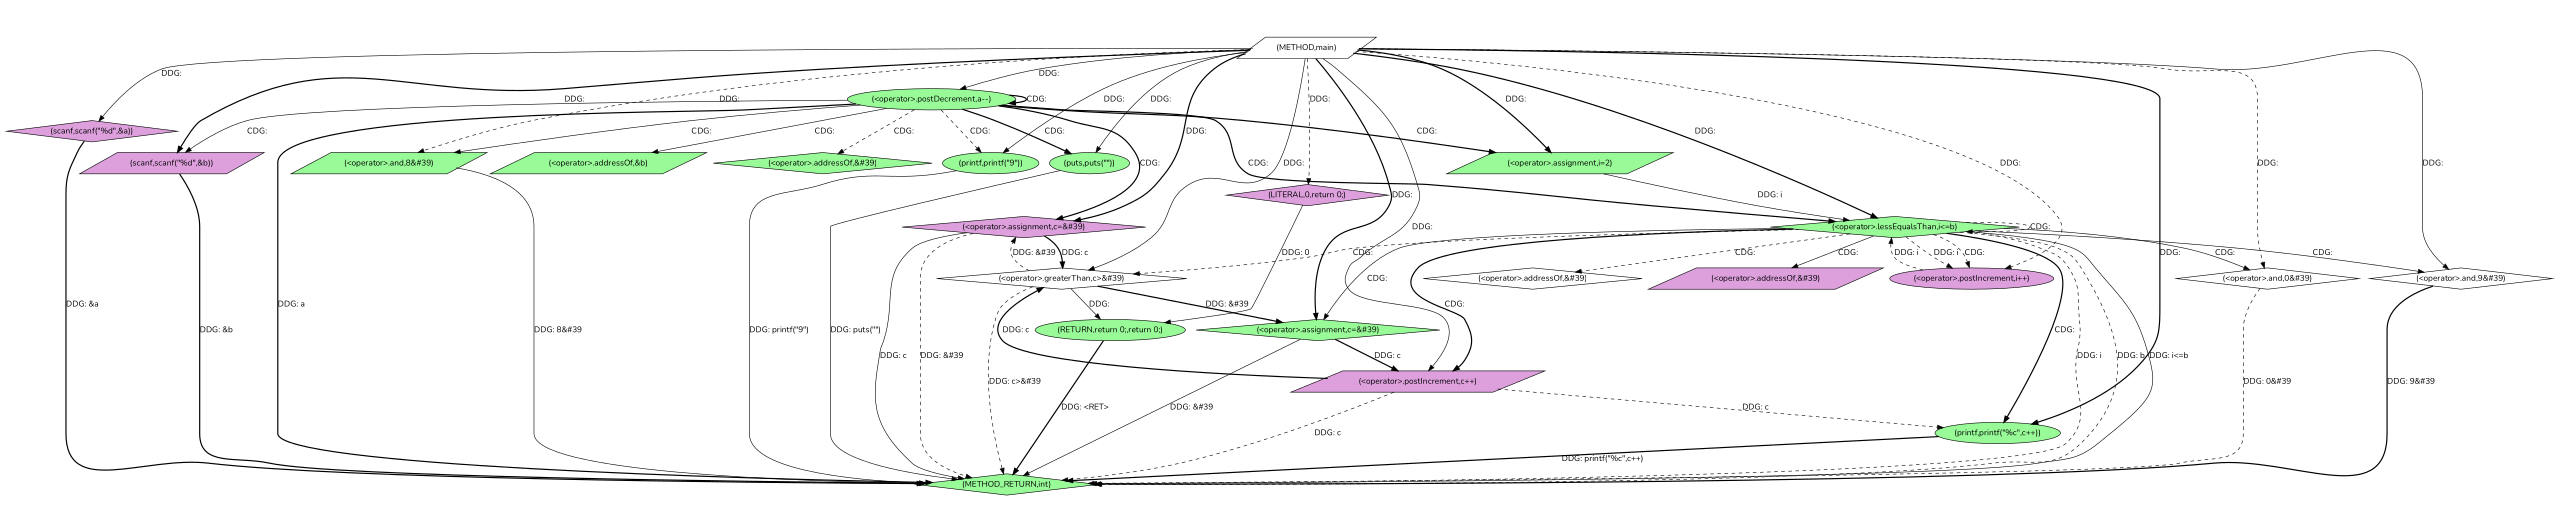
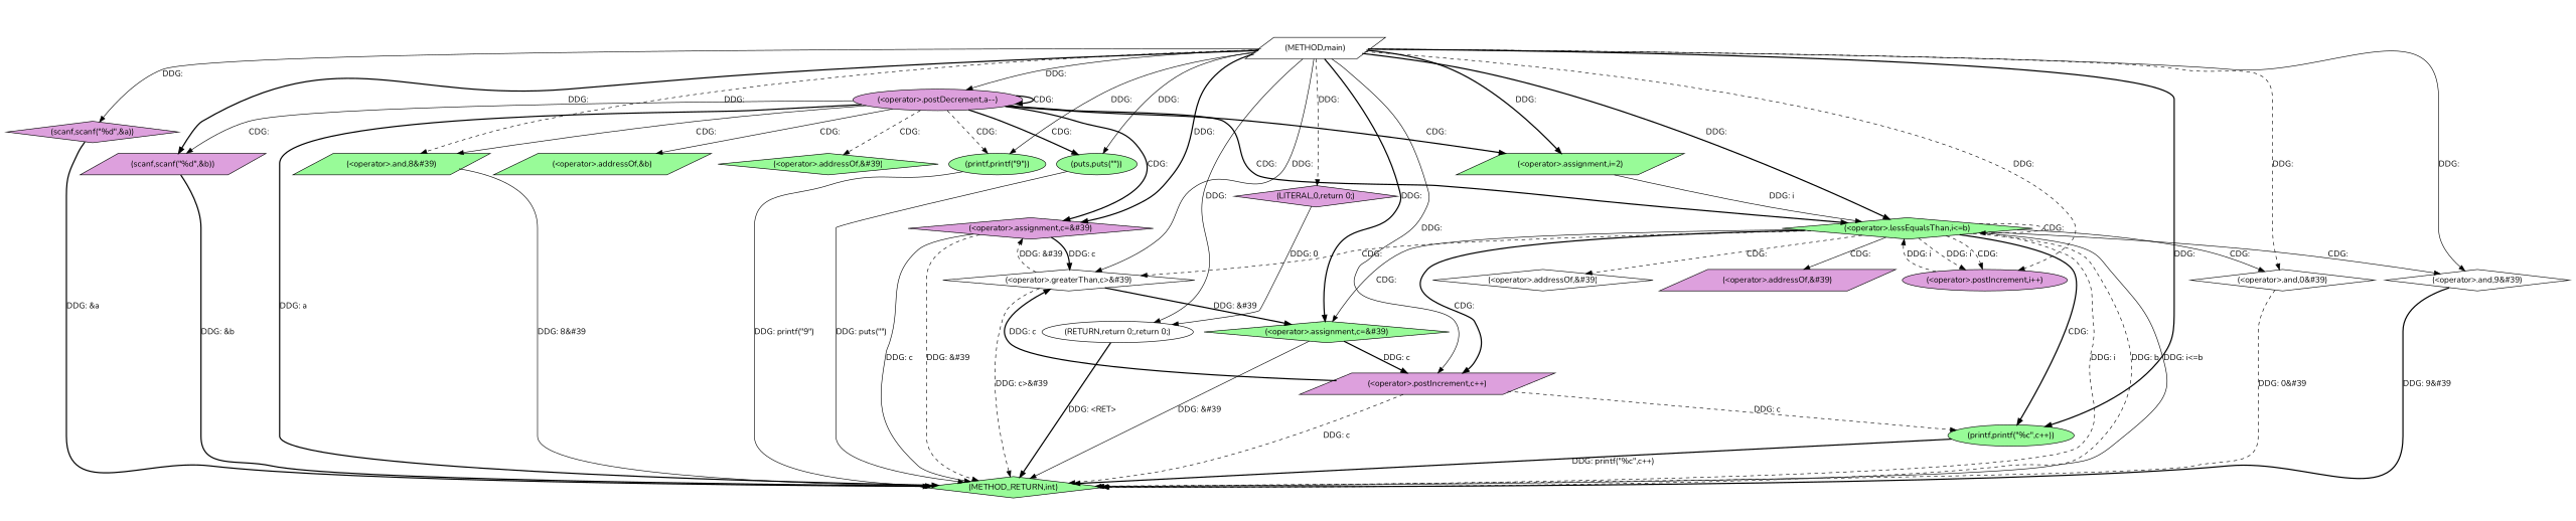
  digraph {
    fontname=Nunito
    node [fillcolor=palegreen fontname=Nunito shape=diamond style=filled]
    edge [fontname=Nunito style=solid]
    n1 [fillcolor=white label="(METHOD,main)" shape=parallelogram]
    n2 [fillcolor=plum label="(scanf,scanf(\"%d\",&a))"]
-   n3 [label="(RETURN,return 0;,return 0;)" shape=ellipse]
-   n4 [label="(<operator>.postDecrement,a--)" shape=ellipse]
+   n3 [fillcolor=white label="(RETURN,return 0;,return 0;)" shape=ellipse]
+   n4 [fillcolor=plum label="(<operator>.postDecrement,a--)" shape=ellipse]
    n5 [fillcolor=plum label="(LITERAL,0,return 0;)"]
    n6 [fillcolor=plum label="(scanf,scanf(\"%d\",&b))" shape=parallelogram]
    n7 [fillcolor=plum label="(<operator>.assignment,c=&#39)"]
    n8 [label="(<operator>.and,8&#39)" shape=parallelogram]
    n9 [label="(printf,printf(\"9\"))" shape=ellipse]
    n10 [label="(puts,puts(\"\"))" shape=ellipse]
    n11 [label="(<operator>.assignment,i=2)" shape=parallelogram]
    n12 [label="(<operator>.lessEqualsThan,i<=b)"]
    n13 [fillcolor=plum label="(<operator>.postIncrement,i++)" shape=ellipse]
    n14 [fillcolor=white label="(<operator>.greaterThan,c>&#39)"]
    n15 [fillcolor=white label="(<operator>.and,9&#39)"]
    n16 [label="(<operator>.assignment,c=&#39)"]
    n17 [fillcolor=white label="(<operator>.and,0&#39)"]
    n18 [label="(printf,printf(\"%c\",c++))" shape=ellipse]
    n19 [fillcolor=plum label="(<operator>.postIncrement,c++)" shape=parallelogram]
    n20 [label="(METHOD_RETURN,int)"]
    n21 [label="(<operator>.addressOf,&b)" shape=parallelogram]
    n22 [label="(<operator>.addressOf,&#39)"]
    n23 [fillcolor=white label="(<operator>.addressOf,&#39)"]
    n24 [fillcolor=plum label="(<operator>.addressOf,&#39)" shape=parallelogram]
    n1 -> n2 [label="DDG: "]
-   n14 -> n3 [label="DDG: "]
+   n1 -> n3 [label="DDG: "]
    n1 -> n4 [label="DDG: "]
    n1 -> n5 [label="DDG: " style=dashed]
    n1 -> n6 [label="DDG: " style=bold]
    n1 -> n7 [label="DDG: " style=bold]
    n1 -> n8 [label="DDG: " style=dashed]
    n1 -> n9 [label="DDG: "]
    n1 -> n10 [label="DDG: "]
    n1 -> n11 [label="DDG: " style=bold]
    n1 -> n12 [label="DDG: " style=bold]
    n1 -> n13 [label="DDG: " style=dashed]
    n1 -> n14 [label="DDG: "]
    n1 -> n15 [label="DDG: "]
    n1 -> n16 [label="DDG: " style=bold]
    n1 -> n17 [label="DDG: " style=dashed]
    n1 -> n18 [label="DDG: " style=bold]
    n1 -> n19 [label="DDG: "]
    n2 -> n20 [label="DDG: &a" style=bold]
    n3 -> n20 [label="DDG: <RET>" style=bold]
    n4 -> n4 [label="CDG: " style=bold]
    n4 -> n6 [label="CDG: "]
    n4 -> n7 [label="CDG: " style=bold]
    n4 -> n8 [label="CDG: "]
    n4 -> n9 [label="CDG: " style=dashed]
    n4 -> n10 [label="CDG: " style=bold]
    n4 -> n11 [label="CDG: " style=bold]
    n4 -> n12 [label="CDG: " style=bold]
    n4 -> n20 [label="DDG: a" style=bold]
    n4 -> n21 [label="CDG: "]
    n4 -> n22 [label="CDG: " style=dashed]
    n5 -> n3 [label="DDG: 0"]
    n6 -> n20 [label="DDG: &b" style=bold]
    n7 -> n14 [label="DDG: c" style=bold]
    n7 -> n20 [label="DDG: c"]
    n7 -> n20 [label="DDG: &#39" style=dashed]
    n8 -> n20 [label="DDG: 8&#39"]
    n9 -> n20 [label="DDG: printf(\"9\")"]
    n10 -> n20 [label="DDG: puts(\"\")"]
    n11 -> n12 [label="DDG: i"]
    n12 -> n12 [label="CDG: " style=dashed]
    n12 -> n13 [label="DDG: i" style=dashed]
    n12 -> n13 [label="CDG: " style=dashed]
    n12 -> n14 [label="CDG: " style=dashed]
    n12 -> n15 [label="CDG: "]
    n12 -> n16 [label="CDG: "]
    n12 -> n17 [label="CDG: "]
    n12 -> n18 [label="CDG: " style=bold]
    n12 -> n19 [label="CDG: " style=bold]
    n12 -> n20 [label="DDG: i" style=dashed]
    n12 -> n20 [label="DDG: b" style=dashed]
    n12 -> n20 [label="DDG: i<=b"]
    n12 -> n23 [label="CDG: " style=dashed]
    n12 -> n24 [label="CDG: "]
    n13 -> n12 [label="DDG: i" style=dashed]
    n14 -> n7 [label="DDG: &#39" style=dashed]
    n14 -> n16 [label="DDG: &#39" style=bold]
    n14 -> n20 [label="DDG: c>&#39" style=dashed]
    n15 -> n20 [label="DDG: 9&#39" style=bold]
    n16 -> n19 [label="DDG: c" style=bold]
    n16 -> n20 [label="DDG: &#39"]
    n17 -> n20 [label="DDG: 0&#39" style=dashed]
    n18 -> n20 [label="DDG: printf(\"%c\",c++)" style=bold]
    n19 -> n14 [label="DDG: c" style=bold]
    n19 -> n18 [label="DDG: c" style=dashed]
    n19 -> n20 [label="DDG: c" style=dashed]
  }
